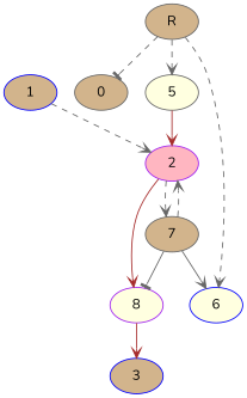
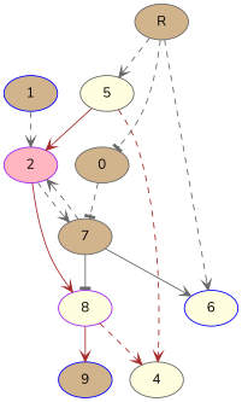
  digraph {
    fontname=Nunito
    node [color=gray40 fillcolor=tan fontname=Nunito style=filled]
    edge [arrowhead=vee color=gray40 fontname=Nunito style=dashed]
    1 [color=blue]
    2 [color=purple fillcolor=lightpink]
    7
    8 [color=purple fillcolor=lightyellow]
    6 [color=blue fillcolor=lightyellow]
-   9 [color=blue label=3]
+   4 [fillcolor=lightyellow]
+   9 [color=blue]
    n8 [label=0]
    5 [fillcolor=lightyellow]
    R
    1 -> 2
    2 -> 7
    2 -> 8 [color=brown style=solid]
    7 -> 2
    7 -> 8 [arrowhead=tee style=solid]
    7 -> 6 [style=solid]
+   8 -> 4 [color=brown]
    8 -> 9 [color=brown style=solid]
+   n8 -> 7 [arrowhead=tee]
    5 -> 2 [color=brown style=solid]
+   5 -> 4 [color=brown]
    R -> 6
    R -> n8 [arrowhead=tee]
    R -> 5
  }
